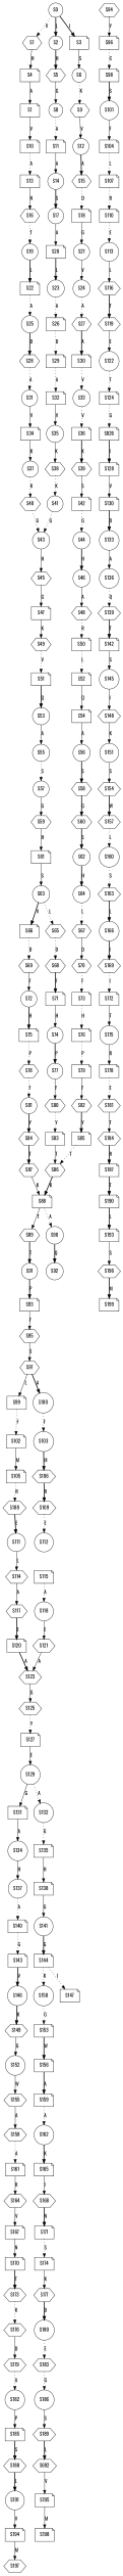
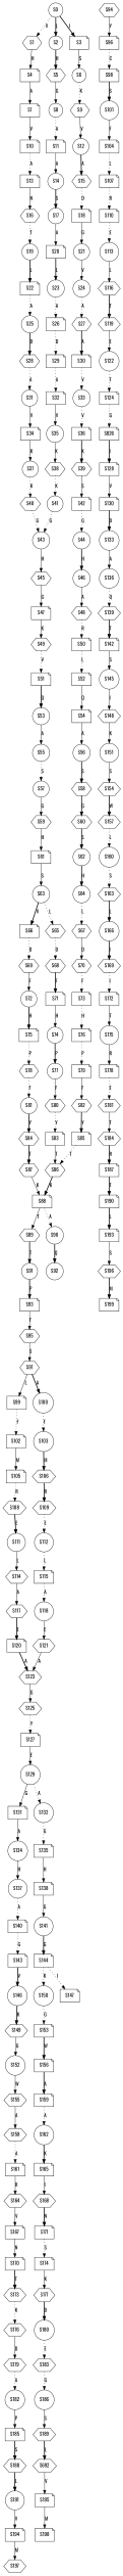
  strict digraph {
    fontname=Oswald
    node [fontname=Oswald shape=note]
    edge [fontname=Oswald style=solid]
    S0 [shape=circle]
    S1 [shape=hexagon]
    S2 [shape=circle]
    S3
    S4
    S5 [shape=hexagon]
    S6 [shape=circle]
    S7
    S8 [shape=circle]
    S9 [shape=hexagon]
    S10
    S11
    S12 [shape=circle]
    S13
    S14 [shape=circle]
    S15 [shape=hexagon]
    S16 [shape=hexagon]
    S17 [shape=circle]
    S18
    S19 [shape=circle]
    S20
    S21 [shape=circle]
    S22
    S23 [shape=circle]
    S24 [shape=circle]
    S25 [shape=circle]
    S26
    S27 [shape=hexagon]
    S28 [shape=hexagon]
    S29
    S30
    S31 [shape=circle]
    S32
    S33 [shape=circle]
    S34
    S35 [shape=circle]
    S36
    S37 [shape=circle]
    S38 [shape=hexagon]
    S39 [shape=hexagon]
    S40 [shape=hexagon]
    S41 [shape=circle]
    S42
    S43 [shape=circle]
    S44 [shape=circle]
    S45 [shape=hexagon]
    S46 [shape=circle]
    S47
    S48 [shape=hexagon]
    S49 [shape=hexagon]
    S50
    S51
    S52
    S53 [shape=circle]
    S54
    S55 [shape=circle]
    S56 [shape=circle]
    S57 [shape=circle]
    S58 [shape=hexagon]
    S59 [shape=hexagon]
    S60 [shape=hexagon]
    S61
    S62 [shape=circle]
    S63 [shape=circle]
    S64 [shape=circle]
    S65 [shape=hexagon]
    S66
    S67 [shape=hexagon]
    S68 [shape=hexagon]
    S69 [shape=hexagon]
    S70 [shape=hexagon]
    S71
    S72 [shape=circle]
    S73
    S74 [shape=circle]
    S75
    S76
    S77 [shape=circle]
    S78 [shape=hexagon]
    S79
    S80 [shape=hexagon]
    S81 [shape=circle]
    S82 [shape=hexagon]
    S83
    S84 [shape=hexagon]
    S85
    S86 [shape=hexagon]
    S87 [shape=hexagon]
    S88
    S89 [shape=hexagon]
    S90 [shape=circle]
    S91 [shape=circle]
    S92 [shape=circle]
    S93
    S95 [shape=hexagon]
    S94 [shape=hexagon]
    S96
    S97 [shape=hexagon]
    S98
    S99
    S100 [shape=circle]
    S101 [shape=circle]
    S102
    S103 [shape=circle]
    S104
    S105
    S106 [shape=hexagon]
    S107
    S108 [shape=hexagon]
    S109 [shape=hexagon]
    S110
    S111 [shape=circle]
    S112 [shape=circle]
    S113 [shape=circle]
    S114 [shape=hexagon]
    S115
    S116 [shape=hexagon]
    S117 [shape=hexagon]
    S118 [shape=circle]
    S119 [shape=hexagon]
    S120
    S121 [shape=hexagon]
    S122 [shape=circle]
    S123 [shape=hexagon]
    S124
    S125 [shape=hexagon]
    n127 [label=S826]
    S127
    S128
    S129 [shape=circle]
    S130
    S131
    S132 [shape=circle]
    S133 [shape=circle]
    S134 [shape=circle]
    S135
    S136 [shape=circle]
    S137 [shape=circle]
    S138
    S139 [shape=hexagon]
    S140
    S141 [shape=circle]
    S142
    S143
    S144
    S145 [shape=circle]
    S146 [shape=circle]
    S147
    S150 [shape=circle]
    S148 [shape=hexagon]
    S149 [shape=hexagon]
    S151 [shape=circle]
    S152 [shape=circle]
    S153
    S154 [shape=hexagon]
    S155 [shape=hexagon]
    S156
    S157 [shape=hexagon]
    S158 [shape=hexagon]
    S159
    S160 [shape=circle]
    S161
    S162 [shape=circle]
    S163 [shape=hexagon]
    S164 [shape=hexagon]
    S165
    S166 [shape=circle]
    S167
    S168 [shape=hexagon]
    S169 [shape=hexagon]
    S170
    S171
    S172
    S173 [shape=hexagon]
    S174
    S175 [shape=circle]
    S176 [shape=hexagon]
    S177 [shape=hexagon]
    S178
    S179 [shape=hexagon]
    S180 [shape=circle]
    S181 [shape=hexagon]
    S182 [shape=circle]
    S183 [shape=hexagon]
    S184 [shape=hexagon]
    S185
    S186 [shape=circle]
    S187
    S188 [shape=hexagon]
    S189 [shape=hexagon]
    S190
    S191 [shape=circle]
    n193 [label=S692 shape=hexagon]
    S193
    S194
    S195
    S196 [shape=hexagon]
    S197 [shape=hexagon]
    S198
    S199
    S0 -> S1 [label=V style=dotted]
    S0 -> S2 [label=L style=bold]
    S0 -> S3 [label=I style=bold]
    S1 -> S4 [label=H]
    S2 -> S5 [label=H style=bold]
    S3 -> S6 [label=S]
    S4 -> S7 [label=A]
    S5 -> S8 [label=G]
    S6 -> S9 [label=K style=dotted]
    S7 -> S10 [label=V]
    S8 -> S11 [label=A style=dotted]
    S9 -> S12 [label=V]
    S10 -> S13 [label=A style=dotted]
    S11 -> S14 [label=A]
    S12 -> S15 [label=A style=bold]
    S13 -> S16 [label=N]
    S14 -> S17 [label=S style=bold]
    S15 -> S18 [label=D style=dotted]
    S16 -> S19 [label=T style=dotted]
    S17 -> S20 [label=A]
    S18 -> S21 [label=G]
    S19 -> S22 [label=L style=bold]
    S20 -> S23 [label=L style=bold]
    S21 -> S24 [label=V]
    S22 -> S25 [label=A style=dotted]
    S23 -> S26 [label=A style=dotted]
    S24 -> S27 [label=A style=dotted]
    S25 -> S28 [label=D style=bold]
    S26 -> S29 [label=D style=dotted]
    S27 -> S30 [label=A style=bold]
    S28 -> S31 [label=A style=dotted]
    S29 -> S32 [label=A style=dotted]
    S30 -> S33 [label=V style=dotted]
    S31 -> S34 [label=V]
    S32 -> S35 [label=V]
    S33 -> S36 [label=V style=dotted]
    S34 -> S37 [label=K]
    S35 -> S38 [label=K]
    S36 -> S39 [label=K style=bold]
    S37 -> S40 [label=K style=dotted]
    S38 -> S41 [label=K style=dotted]
    S39 -> S42 [label=S]
    S40 -> S43 [label=G style=dotted]
    S41 -> S43 [label=G style=dotted]
    S42 -> S44 [label=G style=dotted]
    S43 -> S45 [label=H]
    S44 -> S46 [label=H style=bold]
    S45 -> S47 [label=G]
    S46 -> S48 [label=A]
    S47 -> S49 [label=K]
    S48 -> S50 [label=R style=dotted]
    S49 -> S51 [label=V style=dotted]
    S50 -> S52 [label=L style=dotted]
    S51 -> S53 [label=Q style=bold]
    S52 -> S54 [label=Q]
    S53 -> S55 [label=A]
    S54 -> S56 [label=A]
    S55 -> S57 [label=S style=dotted]
    S56 -> S58 [label=S style=bold]
    S57 -> S59 [label=G]
    S58 -> S60 [label=G style=bold]
    S59 -> S61 [label=H]
    S60 -> S62 [label=S style=bold]
    S61 -> S63 [label=S]
    S62 -> S64 [label=H style=bold]
    S63 -> S65 [label=L style=dotted]
    S63 -> S66 [label=V style=bold]
    S64 -> S67 [label=L style=dotted]
    S65 -> S68 [label=D style=dotted]
    S66 -> S69 [label=D style=dotted]
    S67 -> S70 [label=D]
    S68 -> S71 [label=F style=bold]
    S69 -> S72 [label=F]
    S70 -> S73 [label=F style=dotted]
    S71 -> S74 [label=H]
    S72 -> S75 [label=H style=bold]
    S73 -> S76 [label=H style=dotted]
    S74 -> S77 [label=P style=bold]
    S75 -> S78 [label=P style=dotted]
    S76 -> S79 [label=P style=dotted]
    S77 -> S80 [label=F]
    S78 -> S81 [label=F style=dotted]
    S79 -> S82 [label=F]
    S80 -> S83 [label=Y style=dotted]
    S81 -> S84 [label=Y style=bold]
    S82 -> S85 [label=Y style=bold]
    S83 -> S86 [label=T]
    S84 -> S87 [label=T style=bold]
    S85 -> S86 [label=T style=dotted]
    S86 -> S88 [label=K style=bold]
    S87 -> S88 [label=K]
    S88 -> S89 [label=T]
    S88 -> S90 [label=A style=dotted]
    S89 -> S91 [label=T style=bold]
    S90 -> S92 [label=Q style=bold]
    S91 -> S93 [label=P style=bold]
    S93 -> S95 [label=F]
    S95 -> S97 [label=S]
    S94 -> S96 [label=Y]
    S96 -> S98 [label=C style=dotted]
    S97 -> S99 [label=L]
    S97 -> S100 [label=A style=bold]
    S98 -> S101 [label=S style=bold]
    S99 -> S102 [label=F style=dotted]
    S100 -> S103 [label=F style=dotted]
    S101 -> S104 [label=F]
    S102 -> S105 [label=M]
    S103 -> S106 [label=M style=bold]
    S104 -> S107 [label=L style=dotted]
    S105 -> S108 [label=R style=dotted]
    S106 -> S109 [label=R style=bold]
    S107 -> S110 [label=R style=dotted]
    S108 -> S111 [label=E style=bold]
    S109 -> S112 [label=E style=dotted]
    S110 -> S113 [label=E style=dotted]
    S111 -> S114 [label=L]
+   S112 -> S115 [label=L style=dotted]
    S113 -> S116 [label=L]
    S114 -> S117 [label=A]
    S115 -> S118 [label=A style=dotted]
    S116 -> S119 [label=T style=bold]
    S117 -> S120 [label=E style=bold]
    S118 -> S121 [label=E]
    S119 -> S122 [label=E]
    S120 -> S123 [label=A style=bold]
    S121 -> S123 [label=A]
    S122 -> S124 [label=T style=dotted]
    S123 -> S125 [label=G]
    S124 -> n127 [label=G style=dotted]
    S125 -> S127 [label=Y style=dotted]
    n127 -> S128 [label=I style=bold]
    S127 -> S129 [label=E]
    S128 -> S130 [label=V]
    S129 -> S131 [label=G]
    S129 -> S132 [label=A style=dotted]
    S130 -> S133 [label=D style=bold]
    S131 -> S134 [label=A]
    S132 -> S135 [label=G style=dotted]
    S133 -> S136 [label=A]
    S134 -> S137 [label=H]
    S135 -> S138 [label=H]
    S136 -> S139 [label=Q style=dotted]
    S137 -> S140 [label=A style=dotted]
    S138 -> S141 [label=G]
    S139 -> S142 [label=T style=bold]
    S140 -> S143 [label=G style=dotted]
    S141 -> S144 [label=G style=bold]
    S142 -> S145 [label=S]
    S143 -> S146 [label=V style=bold]
    S144 -> S147 [label=I style=dotted]
    S144 -> S150 [label=K style=dotted]
    S145 -> S148 [label=I]
    S146 -> S149 [label=K style=bold]
    S150 -> S153 [label=G style=dotted]
    S148 -> S151 [label=K]
    S149 -> S152 [label=G]
    S151 -> S154 [label=S]
    S152 -> S155 [label=W]
    S153 -> S156 [label=W style=bold]
    S154 -> S157 [label=W style=bold]
    S155 -> S158 [label=A]
    S156 -> S159 [label=A style=bold]
    S157 -> S160 [label=L style=dotted]
    S158 -> S161 [label=A style=dotted]
    S159 -> S162 [label=A style=dotted]
    S160 -> S163 [label=S style=dotted]
    S161 -> S164 [label=K]
    S162 -> S165 [label=K style=bold]
    S163 -> S166 [label=L style=bold]
    S164 -> S167 [label=V]
    S165 -> S168 [label=I]
    S166 -> S169 [label=I style=bold]
    S167 -> S170 [label=N]
    S168 -> S171 [label=N style=bold]
    S169 -> S172 [label=I style=dotted]
    S170 -> S173 [label=T style=bold]
    S171 -> S174 [label=S style=dotted]
    S172 -> S175 [label=T]
    S173 -> S176 [label=K style=dotted]
    S174 -> S177 [label=K]
    S175 -> S178 [label=R]
    S176 -> S179 [label=D]
    S177 -> S180 [label=D style=bold]
    S178 -> S181 [label=E style=dotted]
    S179 -> S182 [label=A style=dotted]
    S180 -> S183 [label=E style=dotted]
    S181 -> S184 [label=T]
    S182 -> S185 [label=P]
    S183 -> S186 [label=G style=dotted]
    S184 -> S187 [label=R style=bold]
    S185 -> S188 [label=S style=bold]
    S186 -> S189 [label=S]
    S187 -> S190 [label=T style=bold]
    S188 -> S191 [label=L style=bold]
    S189 -> n193 [label=L style=bold]
    S190 -> S193 [label=L style=bold]
    S191 -> S194 [label=V]
    n193 -> S195 [label=V]
    S193 -> S196 [label=S]
    S194 -> S197 [label=M]
    S195 -> S198 [label=M]
    S196 -> S199 [label=M style=bold]
  }
